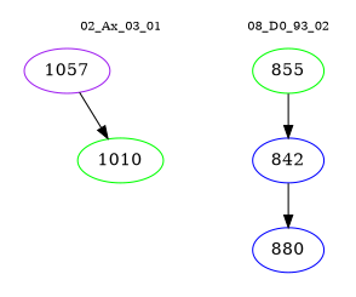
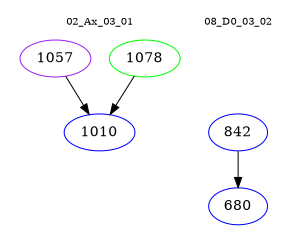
  digraph {
    node [color=blue]
    edge [color=black]
-   n2 [color=green label=1010]
+   n1 [color=green label=1078]
+   n2 [label=1010]
    n3 [color=purple label=1057]
-   n4 [color=green label=855]
    n5 [label=842]
-   n6 [label=880]
+   n6 [label=680]
    subgraph cluster_1 {
      color=white
      fontsize=10
      label="02_Ax_03_01"
+     n1
      n2
      n3
    }
    subgraph cluster_2 {
      color=white
      fontsize=10
-     label="08_D0_93_02"
-     n4
+     label="08_D0_03_02"
      n5
      n6
    }
+   n1 -> n2
    n3 -> n2
-   n4 -> n5
    n5 -> n6
  }
